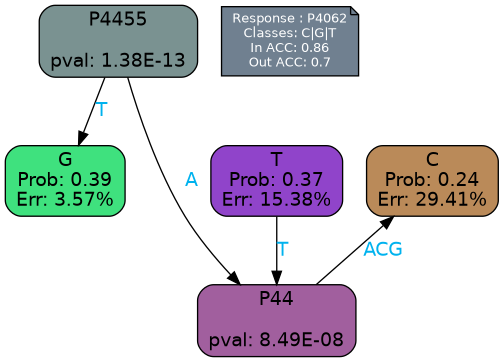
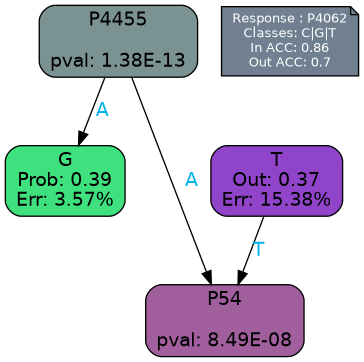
  digraph {
    ranksep=equally
    splines=polylines
    node [color=black fontname=helvetica shape=box style="filled, rounded"]
    edge [fontcolor=deepskyblue2 fontname=helvetica]
    n1 [fillcolor="#3fe17e" label="G\nProb: 0.39\nErr: 3.57%"]
-   n2 [fillcolor="#ba8a59" label="C\nProb: 0.24\nErr: 29.41%"]
-   n3 [fillcolor="#9044ca" label="T\nProb: 0.37\nErr: 15.38%"]
+   n3 [fillcolor="#9044ca" label="T\nOut: 0.37\nErr: 15.38%"]
    n4 [align=left fillcolor=slategray fontcolor=white fontsize=10 label="Response : P4062\nClasses: C|G|T\nIn ACC: 0.86\nOut ACC: 0.7\n" shape=note style=filled]
    n5 [fillcolor="#7a9291" label="P4455\n\npval: 1.38E-13"]
-   n6 [fillcolor="#a15f9e" label="P44\n\npval: 8.49E-08"]
+   n6 [fillcolor="#a15f9e" label="P54\n\npval: 8.49E-08"]
    subgraph sub_1 {
      rank=same
      n1
-     n2
      n3
    }
    subgraph sub_2 {
      rank=same
      n4
      n5
    }
    n3 -> n6 [label=T]
-   n5 -> n1 [label=T]
+   n5 -> n1 [label=A]
    n5 -> n6 [label=A]
-   n6 -> n2 [label=ACG]
  }
